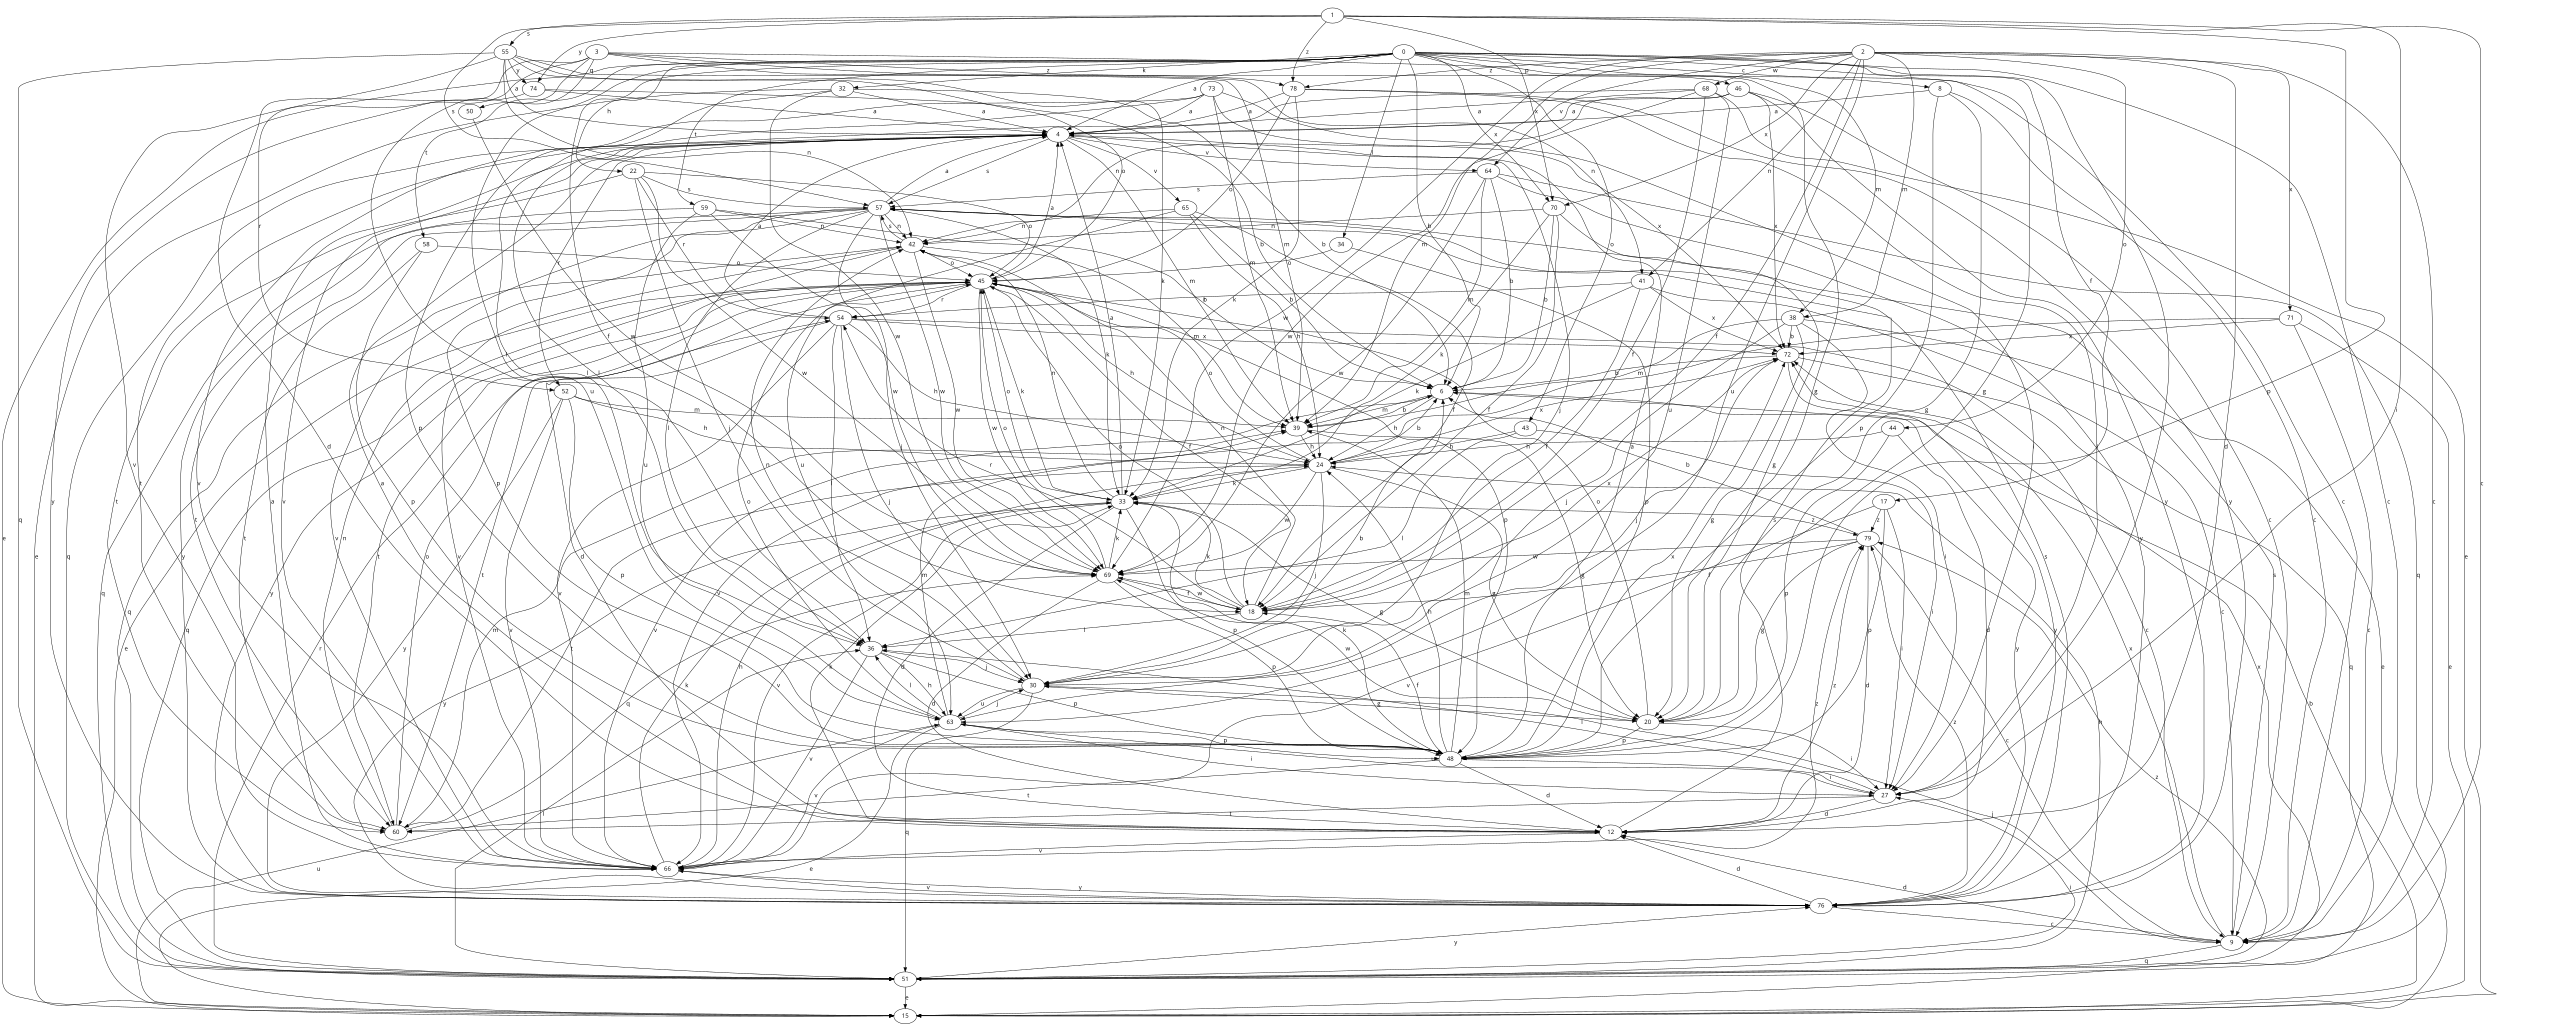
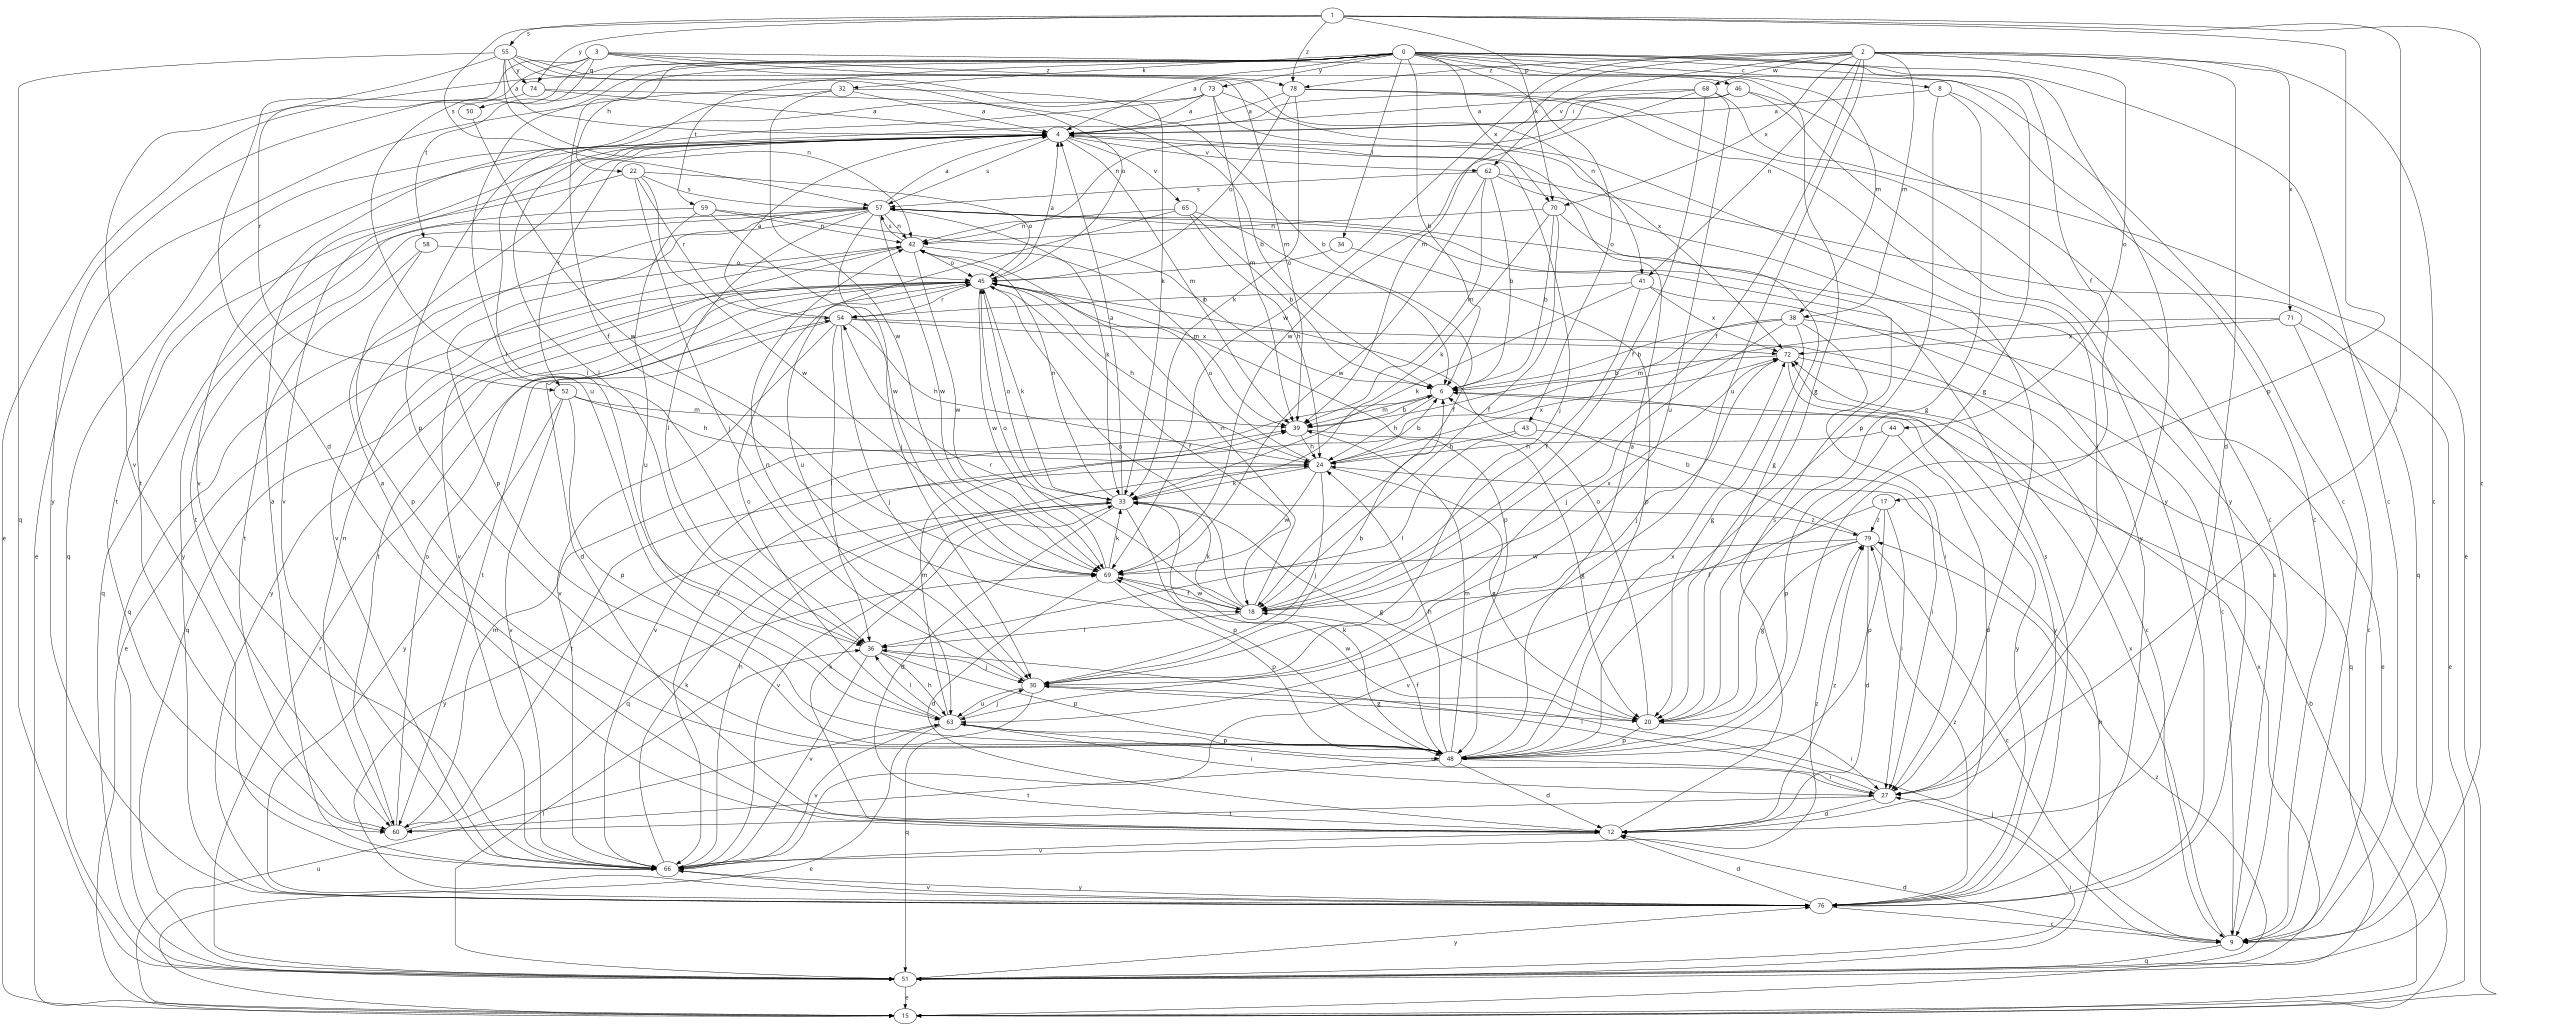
  strict digraph {
    fontname="Open Sans"
    node [fontname="Open Sans"]
    edge [fontname="Open Sans"]
    0
    4
    6
    8
    9
    15
    17
    18
    20
    22
    27
    32
    34
    36
    38
    43
    46
    58
    59
    70
    73
    57
    39
-   64
+   64 [label=62]
    52
    30
    51
    60
    65
    66
    24
    76
    48
    12
    72
    63
    79
    69
    33
    42
    45
    54
    74
    1
    55
    78
    2
    41
    44
    68
    71
    3
    50
    0 -> 4 [label=a]
    0 -> 6 [label=b]
    0 -> 8 [label=c]
    0 -> 9 [label=c]
    0 -> 15 [label=e]
    0 -> 17 [label=f]
    0 -> 18 [label=f]
    0 -> 20 [label=g]
    0 -> 22 [label=h]
    0 -> 27 [label=i]
    0 -> 32 [label=k]
    0 -> 34 [label=l]
    0 -> 36 [label=l]
    0 -> 38 [label=m]
    0 -> 43 [label=o]
    0 -> 46 [label=p]
    0 -> 58 [label=t]
    0 -> 59 [label=t]
    0 -> 70 [label=x]
+   0 -> 73 [label=y]
    4 -> 57 [label=s]
    4 -> 39 [label=m]
    4 -> 64 [label=v]
    4 -> 52 [label=r]
    4 -> 30 [label=j]
    4 -> 51 [label=q]
    4 -> 60 [label=t]
    4 -> 65 [label=v]
    4 -> 66 [label=v]
    6 -> 39 [label=m]
    6 -> 66 [label=v]
    6 -> 24 [label=h]
    6 -> 76 [label=y]
    8 -> 4 [label=a]
    8 -> 9 [label=c]
    8 -> 20 [label=g]
    8 -> 48 [label=p]
    9 -> 57 [label=s]
    9 -> 30 [label=j]
    9 -> 51 [label=q]
    9 -> 12 [label=d]
    9 -> 72 [label=x]
    15 -> 6 [label=b]
    15 -> 63 [label=u]
    15 -> 79 [label=z]
    17 -> 27 [label=i]
    17 -> 66 [label=v]
    17 -> 48 [label=p]
    17 -> 79 [label=z]
    18 -> 36 [label=l]
    18 -> 72 [label=x]
    18 -> 69 [label=w]
    18 -> 33 [label=k]
    18 -> 42 [label=n]
    18 -> 45 [label=o]
    18 -> 54 [label=r]
    20 -> 27 [label=i]
    20 -> 48 [label=p]
    20 -> 69 [label=w]
    20 -> 45 [label=o]
    22 -> 57 [label=s]
    22 -> 30 [label=j]
    22 -> 60 [label=t]
    22 -> 69 [label=w]
    22 -> 45 [label=o]
    22 -> 54 [label=r]
    27 -> 36 [label=l]
    27 -> 60 [label=t]
    27 -> 12 [label=d]
    27 -> 63 [label=u]
    32 -> 4 [label=a]
    32 -> 6 [label=b]
    32 -> 15 [label=e]
    32 -> 36 [label=l]
    32 -> 69 [label=w]
    34 -> 48 [label=p]
    34 -> 45 [label=o]
    36 -> 30 [label=j]
    36 -> 66 [label=v]
    36 -> 48 [label=p]
    36 -> 63 [label=h]
-   38 -> 72 [label=b]
+   38 -> 6 [label=b]
    38 -> 15 [label=e]
    38 -> 20 [label=g]
    38 -> 27 [label=i]
    38 -> 39 [label=m]
    38 -> 30 [label=j]
    43 -> 27 [label=i]
    43 -> 36 [label=l]
    43 -> 24 [label=h]
-   46 -> 4 [label=a]
+   46 -> 4 [label=i]
    46 -> 9 [label=c]
    46 -> 76 [label=y]
-   46 -> 72 [label=x]
    46 -> 42 [label=n]
    58 -> 60 [label=t]
    58 -> 48 [label=p]
    58 -> 45 [label=o]
    59 -> 6 [label=b]
    59 -> 76 [label=y]
    59 -> 63 [label=u]
    59 -> 69 [label=w]
    59 -> 42 [label=n]
    70 -> 6 [label=b]
    70 -> 18 [label=f]
    70 -> 20 [label=g]
    70 -> 33 [label=k]
    70 -> 42 [label=n]
    73 -> 4 [label=a]
    73 -> 27 [label=i]
    73 -> 36 [label=l]
    73 -> 39 [label=m]
    73 -> 48 [label=p]
    73 -> 72 [label=x]
    57 -> 4 [label=a]
    57 -> 36 [label=l]
    57 -> 30 [label=j]
    57 -> 51 [label=q]
    57 -> 60 [label=t]
    57 -> 66 [label=v]
    57 -> 48 [label=p]
    57 -> 69 [label=w]
    57 -> 33 [label=k]
    57 -> 42 [label=n]
    39 -> 6 [label=b]
    39 -> 20 [label=g]
    39 -> 24 [label=h]
    64 -> 6 [label=b]
    64 -> 57 [label=s]
    64 -> 39 [label=m]
    64 -> 51 [label=q]
    64 -> 76 [label=y]
    64 -> 69 [label=w]
    52 -> 39 [label=m]
    52 -> 66 [label=v]
    52 -> 24 [label=h]
    52 -> 76 [label=y]
    52 -> 48 [label=p]
    30 -> 6 [label=b]
    30 -> 20 [label=g]
    30 -> 51 [label=q]
    30 -> 63 [label=u]
    30 -> 42 [label=n]
    51 -> 15 [label=e]
    51 -> 27 [label=i]
    51 -> 36 [label=l]
    51 -> 24 [label=h]
    51 -> 76 [label=y]
    51 -> 72 [label=x]
    51 -> 54 [label=r]
    60 -> 39 [label=m]
    60 -> 69 [label=q]
    60 -> 42 [label=n]
    60 -> 45 [label=o]
    65 -> 6 [label=b]
    65 -> 18 [label=f]
    65 -> 24 [label=h]
    65 -> 63 [label=u]
    65 -> 42 [label=n]
    66 -> 4 [label=a]
    66 -> 24 [label=h]
    66 -> 76 [label=y]
    66 -> 79 [label=z]
    66 -> 33 [label=k]
    24 -> 6 [label=b]
    24 -> 20 [label=g]
    24 -> 30 [label=j]
    24 -> 60 [label=t]
    24 -> 72 [label=x]
    24 -> 69 [label=w]
    24 -> 33 [label=k]
    24 -> 45 [label=o]
    76 -> 9 [label=c]
    76 -> 57 [label=s]
    76 -> 66 [label=v]
    76 -> 12 [label=d]
    76 -> 79 [label=z]
    48 -> 4 [label=a]
    48 -> 18 [label=f]
    48 -> 27 [label=i]
    48 -> 39 [label=m]
    48 -> 60 [label=t]
    48 -> 24 [label=h]
    48 -> 12 [label=d]
    48 -> 72 [label=x]
    48 -> 33 [label=k]
    12 -> 4 [label=a]
    12 -> 57 [label=s]
    12 -> 66 [label=v]
    12 -> 79 [label=z]
    12 -> 33 [label=k]
    72 -> 6 [label=b]
    72 -> 30 [label=j]
    72 -> 51 [label=q]
    72 -> 76 [label=y]
    63 -> 15 [label=e]
    63 -> 27 [label=i]
    63 -> 36 [label=l]
    63 -> 39 [label=m]
    63 -> 30 [label=j]
    63 -> 66 [label=v]
    63 -> 48 [label=p]
    63 -> 45 [label=o]
    79 -> 6 [label=b]
    79 -> 9 [label=c]
    79 -> 18 [label=f]
    79 -> 20 [label=g]
    79 -> 12 [label=d]
    79 -> 69 [label=w]
    69 -> 18 [label=f]
    69 -> 48 [label=p]
    69 -> 12 [label=d]
    69 -> 33 [label=k]
    69 -> 45 [label=o]
    33 -> 4 [label=a]
    33 -> 20 [label=g]
    33 -> 66 [label=v]
    33 -> 76 [label=y]
    33 -> 48 [label=p]
    33 -> 12 [label=d]
    33 -> 79 [label=z]
    33 -> 42 [label=n]
    33 -> 45 [label=o]
    42 -> 57 [label=s]
    42 -> 39 [label=m]
    42 -> 51 [label=q]
    42 -> 66 [label=v]
    42 -> 69 [label=w]
    42 -> 45 [label=o]
    45 -> 4 [label=a]
    45 -> 15 [label=e]
    45 -> 18 [label=f]
    45 -> 51 [label=q]
    45 -> 60 [label=t]
    45 -> 24 [label=h]
    45 -> 76 [label=y]
    45 -> 48 [label=p]
    45 -> 12 [label=d]
    45 -> 69 [label=w]
    45 -> 33 [label=k]
    45 -> 54 [label=r]
    54 -> 4 [label=a]
    54 -> 9 [label=c]
    54 -> 36 [label=l]
    54 -> 30 [label=j]
    54 -> 60 [label=t]
    54 -> 66 [label=v]
    54 -> 24 [label=h]
    54 -> 72 [label=x]
    74 -> 4 [label=a]
    74 -> 6 [label=b]
    74 -> 76 [label=y]
    1 -> 9 [label=c]
    1 -> 27 [label=i]
    1 -> 70 [label=x]
    1 -> 57 [label=s]
    1 -> 48 [label=p]
    1 -> 74 [label=y]
    1 -> 55 [label=s]
    1 -> 78 [label=z]
    55 -> 4 [label=a]
    55 -> 9 [label=c]
    55 -> 51 [label=q]
    55 -> 66 [label=v]
    55 -> 33 [label=k]
    55 -> 42 [label=n]
    55 -> 45 [label=o]
    55 -> 74 [label=y]
    78 -> 4 [label=a]
    78 -> 27 [label=i]
    78 -> 76 [label=y]
    78 -> 33 [label=k]
    78 -> 45 [label=o]
    2 -> 9 [label=c]
    2 -> 18 [label=f]
    2 -> 38 [label=m]
    2 -> 70 [label=x]
    2 -> 39 [label=m]
    2 -> 64 [label=v]
    2 -> 12 [label=d]
    2 -> 63 [label=u]
    2 -> 69 [label=w]
    2 -> 78 [label=z]
    2 -> 41 [label=n]
    2 -> 44 [label=o]
    2 -> 68 [label=w]
    2 -> 71 [label=x]
    41 -> 9 [label=c]
    41 -> 18 [label=f]
    41 -> 72 [label=x]
    41 -> 33 [label=k]
    41 -> 54 [label=r]
    44 -> 24 [label=h]
    44 -> 48 [label=p]
    44 -> 12 [label=d]
    68 -> 4 [label=a]
    68 -> 15 [label=e]
    68 -> 18 [label=f]
    68 -> 66 [label=v]
    68 -> 63 [label=u]
    68 -> 69 [label=w]
    71 -> 9 [label=c]
    71 -> 15 [label=e]
    71 -> 66 [label=v]
    71 -> 72 [label=x]
    3 -> 20 [label=g]
    3 -> 39 [label=m]
    3 -> 52 [label=r]
    3 -> 12 [label=d]
    3 -> 63 [label=u]
    3 -> 78 [label=z]
    3 -> 41 [label=n]
    3 -> 50 [label=q]
    50 -> 69 [label=w]
  }
